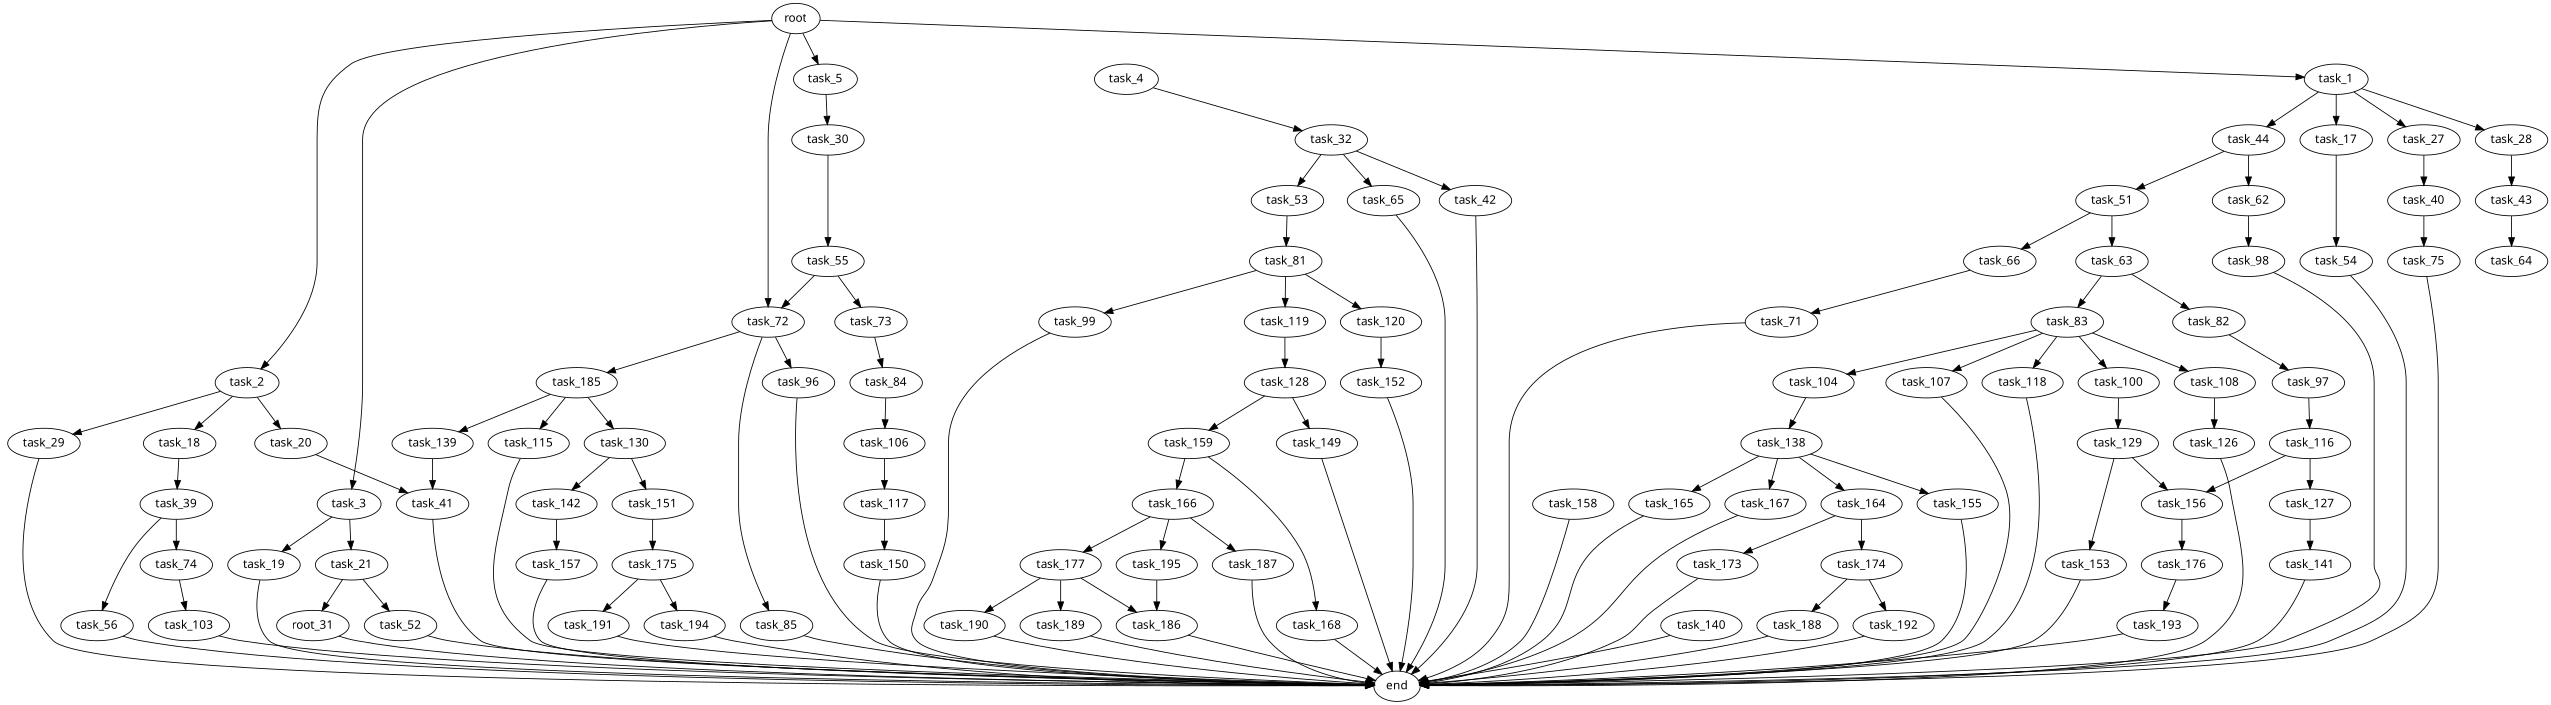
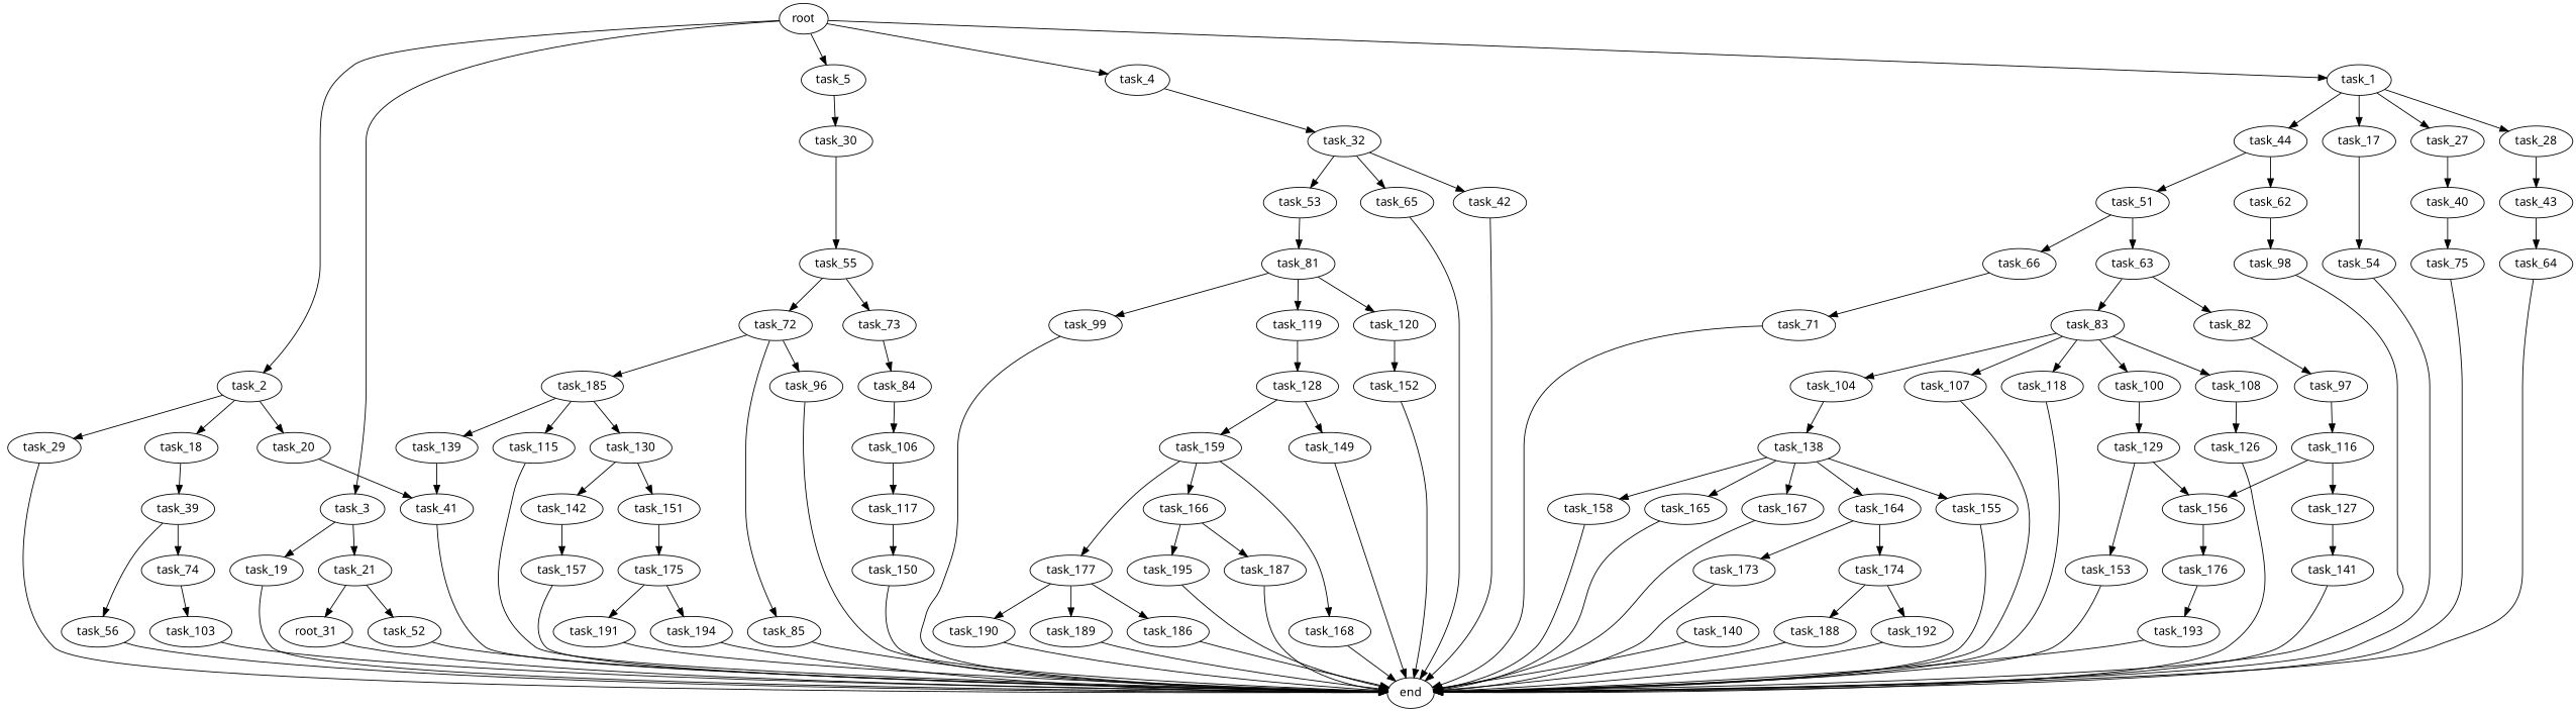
  digraph {
    fontname="Noto Sans"
    node [fontname="Noto Sans"]
    edge [fontname="Noto Sans"]
    root
    task_1
    task_2
    task_3
    task_4
    task_5
    task_17
    task_27
    task_28
    task_44
    task_18
    task_20
    task_29
    task_19
    task_21
    task_32
    task_30
    task_54
    task_40
    task_43
    task_51
    task_62
    task_39
    task_41
    end
    n26 [label=root_31]
    task_52
    task_42
    task_53
    task_65
    task_55
    task_75
    task_64
    task_63
    task_66
    task_98
    task_56
    task_74
    task_81
    task_72
    task_73
    task_103
    task_85
    task_96
    n45 [label=task_185]
    task_84
    task_99
    task_119
    task_120
    task_82
    task_83
    task_71
    task_97
    task_100
    task_104
    task_107
    task_108
    task_118
    task_128
    task_152
    task_115
    task_130
    task_139
    task_106
    task_116
    task_129
    task_138
    task_126
    task_142
    task_151
    task_117
    task_149
    task_159
    task_127
    task_156
    task_153
    task_155
    task_158
    task_164
    task_165
    task_167
    task_150
    task_141
    task_140
    task_176
    task_173
    task_174
    task_157
    task_175
    task_166
    task_168
    task_177
    task_187
    task_195
    task_186
    task_189
    task_190
    task_193
    task_191
    task_194
    task_188
    task_192
    root -> task_1
    root -> task_2
    root -> task_3
-   root -> task_72
+   root -> task_4
    root -> task_5
    task_1 -> task_17
    task_1 -> task_27
    task_1 -> task_28
    task_1 -> task_44
    task_2 -> task_18
    task_2 -> task_20
    task_2 -> task_29
    task_3 -> task_19
    task_3 -> task_21
    task_4 -> task_32
    task_5 -> task_30
    task_17 -> task_54
    task_27 -> task_40
    task_28 -> task_43
    task_44 -> task_51
    task_44 -> task_62
    task_18 -> task_39
    task_20 -> task_41
    task_29 -> end
    task_19 -> end
    task_21 -> n26
    task_21 -> task_52
    task_32 -> task_42
    task_32 -> task_53
    task_32 -> task_65
    task_30 -> task_55
    task_54 -> end
    task_40 -> task_75
    task_43 -> task_64
    task_51 -> task_63
    task_51 -> task_66
    task_62 -> task_98
    task_39 -> task_56
    task_39 -> task_74
    task_41 -> end
    n26 -> end
    task_52 -> end
    task_42 -> end
    task_53 -> task_81
    task_65 -> end
    task_55 -> task_72
    task_55 -> task_73
    task_75 -> end
+   task_64 -> end
    task_63 -> task_82
    task_63 -> task_83
    task_66 -> task_71
    task_98 -> end
    task_56 -> end
    task_74 -> task_103
    task_81 -> task_99
    task_81 -> task_119
    task_81 -> task_120
    task_72 -> task_85
    task_72 -> task_96
    task_72 -> n45
    task_73 -> task_84
    task_103 -> end
    task_85 -> end
    task_96 -> end
    n45 -> task_115
    n45 -> task_130
    n45 -> task_139
    task_84 -> task_106
    task_99 -> end
    task_119 -> task_128
    task_120 -> task_152
    task_82 -> task_97
    task_83 -> task_100
    task_83 -> task_104
    task_83 -> task_107
    task_83 -> task_108
    task_83 -> task_118
    task_71 -> end
    task_97 -> task_116
    task_100 -> task_129
    task_104 -> task_138
    task_107 -> end
    task_108 -> task_126
    task_118 -> end
    task_128 -> task_149
    task_128 -> task_159
    task_152 -> end
    task_115 -> end
    task_130 -> task_142
    task_130 -> task_151
    task_139 -> task_41
    task_106 -> task_117
    task_116 -> task_127
    task_116 -> task_156
    task_129 -> task_156
    task_129 -> task_153
    task_138 -> task_155
+   task_138 -> task_158
    task_138 -> task_164
    task_138 -> task_165
    task_138 -> task_167
    task_126 -> end
    task_142 -> task_157
    task_151 -> task_175
    task_117 -> task_150
    task_149 -> end
    task_159 -> task_166
    task_159 -> task_168
-   task_166 -> task_177
+   task_159 -> task_177
    task_127 -> task_141
    task_156 -> task_176
    task_153 -> end
    task_155 -> end
    task_158 -> end
    task_164 -> task_173
    task_164 -> task_174
    task_165 -> end
    task_167 -> end
    task_150 -> end
    task_141 -> end
    task_140 -> end
    task_176 -> task_193
    task_173 -> end
    task_174 -> task_188
    task_174 -> task_192
    task_157 -> end
    task_175 -> task_191
    task_175 -> task_194
    task_166 -> task_187
    task_166 -> task_195
    task_168 -> end
    task_177 -> task_186
    task_177 -> task_189
    task_177 -> task_190
    task_187 -> end
-   task_195 -> task_186
+   task_195 -> end
    task_186 -> end
    task_189 -> end
    task_190 -> end
    task_193 -> end
    task_191 -> end
    task_194 -> end
    task_188 -> end
    task_192 -> end
  }
